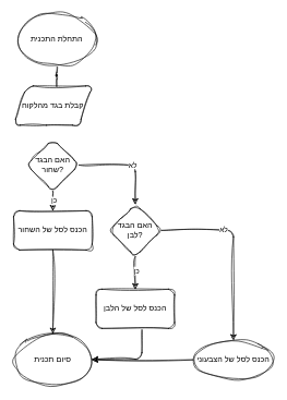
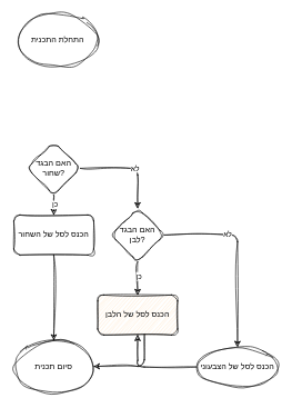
  <mxCell id="0" />
  <mxCell id="1" parent="0" />
  <mxCell id="2" value="סיום תכנית" style="ellipse;whiteSpace=wrap;html=1;rounded=1;sketch=1;curveFitting=1;jiggle=2;" vertex="1" parent="1"><mxGeometry x="20" y="510" width="120" height="80" as="geometry" /></mxCell>
  <mxCell id="3" style="edgeStyle=orthogonalEdgeStyle;rounded=1;orthogonalLoop=1;jettySize=auto;html=1;entryX=1;entryY=0.5;entryDx=0;entryDy=0;sketch=1;curveFitting=1;jiggle=2;" edge="1" parent="1"><mxGeometry relative="1" as="geometry"><mxPoint x="216.077" y="501" as="sourcePoint" /><mxPoint x="140" y="549" as="targetPoint" /><Array as="points"><mxPoint x="216" y="549" /></Array></mxGeometry></mxCell>
- <mxCell id="4" value="הכנס לסל של הלבן" style="rounded=1;whiteSpace=wrap;html=1;sketch=1;curveFitting=1;jiggle=2;" vertex="1" parent="1"><mxGeometry x="146" y="442" width="120" height="60" as="geometry" /></mxCell>
+ <mxCell id="4" value="הכנס לסל של הלבן" style="rounded=1;whiteSpace=wrap;html=1;sketch=1;curveFitting=1;jiggle=2;fillColor=#ffe6cc;" vertex="1" parent="1"><mxGeometry x="146" y="442" width="120" height="60" as="geometry" /></mxCell>
  <mxCell id="5" style="edgeStyle=orthogonalEdgeStyle;rounded=1;orthogonalLoop=1;jettySize=auto;html=1;entryX=0.5;entryY=0;entryDx=0;entryDy=0;sketch=1;curveFitting=1;jiggle=2;" edge="1" parent="1" source="9" target="4"><mxGeometry relative="1" as="geometry" /></mxCell>
  <mxCell id="6" value="כן" style="edgeLabel;html=1;align=center;verticalAlign=middle;resizable=0;points=[];rounded=1;sketch=1;curveFitting=1;jiggle=2;" vertex="1" connectable="0" parent="5"><mxGeometry x="-0.173" y="1" relative="1" as="geometry"><mxPoint as="offset" /></mxGeometry></mxCell>
  <mxCell id="7" style="edgeStyle=orthogonalEdgeStyle;rounded=1;orthogonalLoop=1;jettySize=auto;html=1;sketch=1;curveFitting=1;jiggle=2;" edge="1" parent="1" source="9" target="19"><mxGeometry relative="1" as="geometry" /></mxCell>
  <mxCell id="8" value="לא" style="edgeLabel;html=1;align=center;verticalAlign=middle;resizable=0;points=[];rounded=1;sketch=1;curveFitting=1;jiggle=2;" vertex="1" connectable="0" parent="7"><mxGeometry x="-0.327" y="1" relative="1" as="geometry"><mxPoint as="offset" /></mxGeometry></mxCell>
  <mxCell id="9" value="האם הבגד לבן?" style="rhombus;whiteSpace=wrap;html=1;rounded=1;sketch=1;curveFitting=1;jiggle=2;" vertex="1" parent="1"><mxGeometry x="166" y="312" width="80" height="80" as="geometry" /></mxCell>
- <mxCell id="10" style="edgeStyle=orthogonalEdgeStyle;rounded=1;orthogonalLoop=1;jettySize=auto;html=1;entryX=0.55;entryY=0.183;entryDx=0;entryDy=0;entryPerimeter=0;sketch=1;curveFitting=1;jiggle=2;" edge="1" parent="1" source="11" target="12"><mxGeometry relative="1" as="geometry" /></mxCell>
  <mxCell id="11" value="התחלת התכנית" style="ellipse;whiteSpace=wrap;html=1;rounded=1;sketch=1;curveFitting=1;jiggle=2;" vertex="1" parent="1"><mxGeometry x="26" y="20" width="120" height="80" as="geometry" /></mxCell>
- <mxCell id="12" value="קבלת בגד מהלקוח" style="shape=parallelogram;perimeter=parallelogramPerimeter;whiteSpace=wrap;html=1;fixedSize=1;rounded=1;sketch=1;curveFitting=1;jiggle=2;" vertex="1" parent="1"><mxGeometry x="20" y="131" width="120" height="60" as="geometry" /></mxCell>
  <mxCell id="13" style="edgeStyle=orthogonalEdgeStyle;rounded=1;orthogonalLoop=1;jettySize=auto;html=1;sketch=1;curveFitting=1;jiggle=2;" edge="1" parent="1" source="17" target="21"><mxGeometry relative="1" as="geometry" /></mxCell>
  <mxCell id="14" value="כן" style="edgeLabel;html=1;align=center;verticalAlign=middle;resizable=0;points=[];rounded=1;sketch=1;curveFitting=1;jiggle=2;" vertex="1" connectable="0" parent="13"><mxGeometry x="0.347" y="1" relative="1" as="geometry"><mxPoint as="offset" /></mxGeometry></mxCell>
  <mxCell id="15" style="edgeStyle=orthogonalEdgeStyle;rounded=1;orthogonalLoop=1;jettySize=auto;html=1;sketch=1;curveFitting=1;jiggle=2;" edge="1" parent="1" source="17" target="9"><mxGeometry relative="1" as="geometry" /></mxCell>
  <mxCell id="16" value="לא" style="edgeLabel;html=1;align=center;verticalAlign=middle;resizable=0;points=[];rounded=1;sketch=1;curveFitting=1;jiggle=2;" vertex="1" connectable="0" parent="15"><mxGeometry x="0.109" y="1" relative="1" as="geometry"><mxPoint as="offset" /></mxGeometry></mxCell>
  <mxCell id="17" value="האם הבגד שחור?" style="rhombus;whiteSpace=wrap;html=1;rounded=1;sketch=1;curveFitting=1;jiggle=2;" vertex="1" parent="1"><mxGeometry x="40" y="212" width="80" height="80" as="geometry" /></mxCell>
- <mxCell id="18" style="edgeStyle=orthogonalEdgeStyle;rounded=1;orthogonalLoop=1;jettySize=auto;html=1;entryX=1;entryY=0.5;entryDx=0;entryDy=0;sketch=1;curveFitting=1;jiggle=2;" edge="1" parent="1" source="19" target="2"><mxGeometry relative="1" as="geometry" /></mxCell>
+ <mxCell id="18" style="edgeStyle=orthogonalEdgeStyle;rounded=1;orthogonalLoop=1;jettySize=auto;html=1;sketch=1;curveFitting=1;jiggle=2;" edge="1" parent="1" source="19" target="4"><mxGeometry relative="1" as="geometry" /></mxCell>
  <mxCell id="19" value="הכנס לסל של הצבעוני" style="ellipse;whiteSpace=wrap;html=1;sketch=1;curveFitting=1;jiggle=2;" vertex="1" parent="1"><mxGeometry x="296" y="520" width="120" height="60" as="geometry" /></mxCell>
  <mxCell id="20" style="edgeStyle=orthogonalEdgeStyle;rounded=1;orthogonalLoop=1;jettySize=auto;html=1;sketch=1;curveFitting=1;jiggle=2;" edge="1" parent="1" source="21" target="2"><mxGeometry relative="1" as="geometry" /></mxCell>
  <mxCell id="21" value="הכנס לסל של השחור" style="rounded=1;whiteSpace=wrap;html=1;sketch=1;curveFitting=1;jiggle=2;" vertex="1" parent="1"><mxGeometry x="20" y="322" width="120" height="60" as="geometry" /></mxCell>
